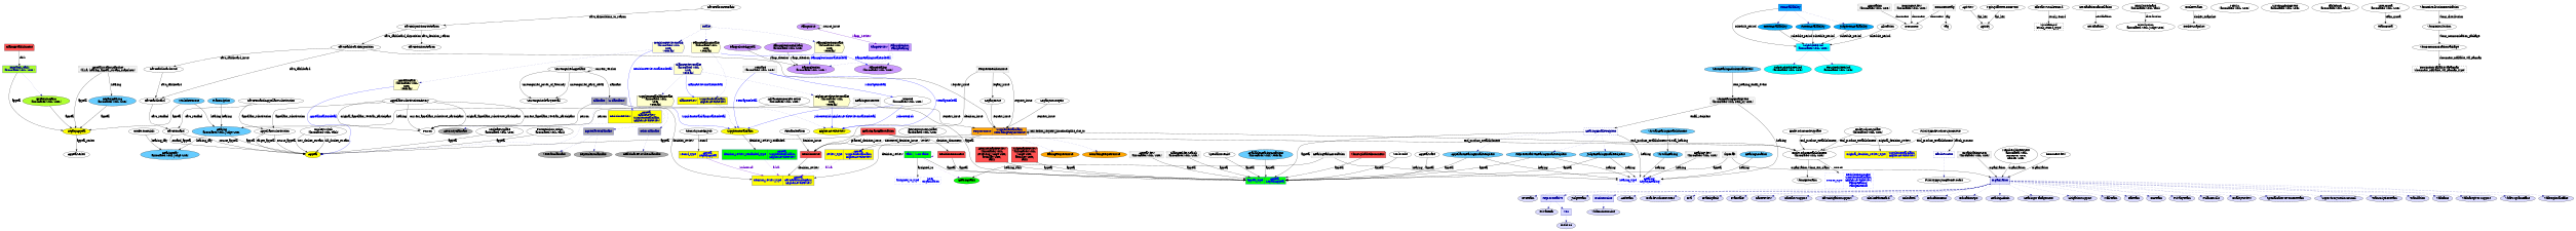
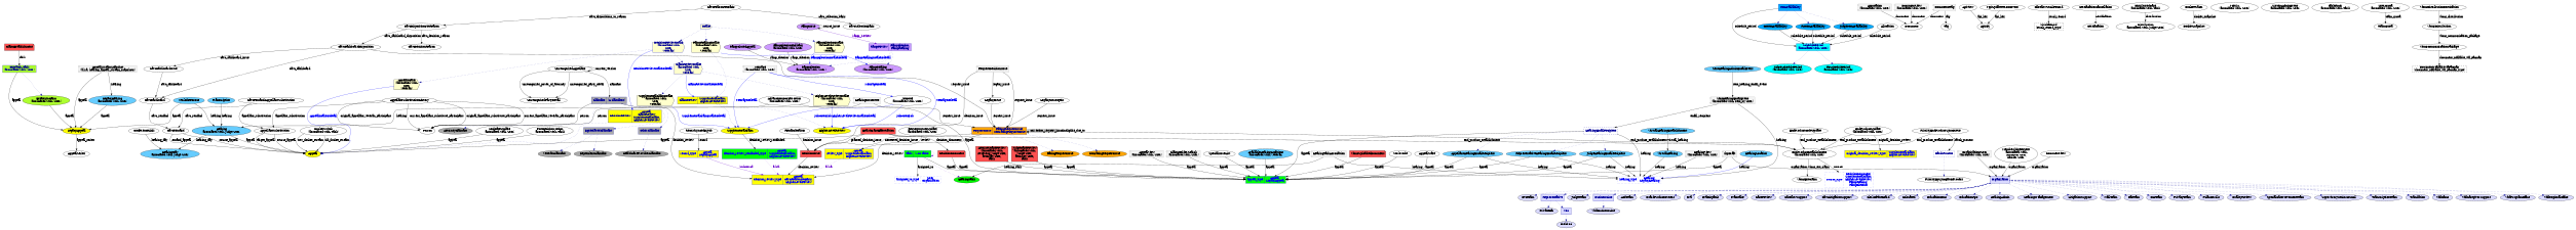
  digraph {
    rankdir=TB
    node [style=filled]
    n1 [label=AppealSeries style=""]
    n2 [fillcolor="#ffff00" label=LegacyAppeal]
    n3 [color="#0000ff" fillcolor="#ffff00" fontcolor="#0000ff" label="decision_review_type|Appeal,\nCavcReasonsToBasis,\nHigherLevelReview" shape=record]
    n4 [color="#000099" fillcolor="#a9a9a9" fontcolor="#000099" label="Claimant|(6 claimants)" shape=record]
    n5 [label=Person style=""]
    n6 [fillcolor="#a9a9a9" label=AttorneyClaimant]
    n7 [color="#000099" fillcolor="#a9a9a9" fontcolor="#000099" label=BgsRelatedClaimant shape=record]
    n8 [color="#000099" fillcolor="#a9a9a9" fontcolor="#000099" label=OtherClaimant shape=record]
    n9 [fillcolor="#a9a9a9" label=DependentClaimant]
    n10 [fillcolor="#a9a9a9" label=VeteranClaimant]
    n11 [fillcolor="#a9a9a9" label=HealthcareProviderClaimant]
    n12 [fillcolor="#66ccff" label="HearingDay\n(associated with: judge User)"]
    n13 [color="#0000ff" fillcolor="#00ff00" fontcolor="#0000ff" label="appeal_type|Appeal,\nLegacyAppeal" shape=record]
    n14 [fillcolor="#ff5050" label="AttorneyCaseReview\n(associated with:\nreviewing_judge User,\nattorney User,\nTask)" shape=note]
    n15 [fillcolor="#ff5050" label="JudgeCaseReview\n(associated with:\njudge User,\nattorney User,\nTask)" shape=note]
    n16 [label="JobNote\n(associated with: User)" style=""]
    n17 [fillcolor="#ffff00" label=SupplementalClaim]
    n18 [fillcolor="#ffff00" label=HigherLevelReview]
    n19 [color="#0000ff" fillcolor="#00ff00" fontcolor="#0000ff" label="decision_review_remanded_type|Appeal,\nSupplementalClaim,\nHigherLevelReview" shape=record]
-   n20 [color="#000099" fillcolor="#ffa500" fontcolor="#000099" label="RequestIssue|SupplementalClaim,\nNonratingRequestIssue" shape=record]
+   n20 [color="#000099" fillcolor="#ffa500" fontcolor="#000099" label="RequestIssue|RatingRequestIssue,\nNonratingRequestIssue" shape=record]
    n21 [label="EndProductEstablishment\n(associated with: User)" style=""]
    n22 [fillcolor="#ff5050" label=DecisionIssue shape=note]
    n23 [fillcolor="#ffa500" label=NonratingRequestIssue]
    n24 [fillcolor="#ffa500" label=RatingRequestIssue]
    n25 [color="#0000ff" fontcolor="#0000ff" label="source_type|DecisionDocument,\nSupplementalClaim,\nHigherLevelReview,\nRampRefiling,\nRampElection" shape=record style=dotted]
    n26 [label=VbmsExtClaim style=""]
    n27 [color="#000099" fillcolor="#adff2f" fontcolor="#000099" label="Dispatch::Task\n(associated with: User)" shape=record]
    n28 [fillcolor="#adff2f" label="EstablishClaim\n(associated with: User)"]
    n29 [fillcolor="#66ccff" label=WorksheetIssue]
    n30 [fillcolor="#66ccff" label="Hearing\n(associated with: judge User)"]
    n31 [fillcolor="#ffff00" label=Appeal]
    n32 [color="#aaaaaa" fillcolor="#f2f2f2" label="AppealView\n(associated with: User)" shape=component]
    n33 [color="#aaaaaa" fillcolor="#f2f2f2" label="ClaimsFolderSearch\n(associated with: User)" shape=component]
    n34 [color="#0000ff" fillcolor="#00ff00" fontcolor="#0000ff" label="Task|(120 tasks)" shape=record]
    n35 [color="#0000ff" fontcolor="#0000ff" label="assigned_to_type|User,\nOrganization" shape=record style=dotted]
    n36 [fillcolor="#00ff00" label=HearingTask]
    n37 [color="#aaaaaa" fillcolor="#f2f2f2" label=RequestDecisionIssue shape=component]
    n38 [label=LegacyIssue style=""]
    n39 [fillcolor="#ff5050" label=DecisionDocument shape=note]
    n40 [label="RequestIssuesUpdate\n(associated with: User)" style=""]
    n41 [color="#0000ff" fillcolor="#ffff00" fontcolor="#0000ff" label="review_type|Appeal,\nSupplementalClaim,\nHigherLevelReview" shape=record]
    n42 [color="#0000ff" fontcolor="#0000ff" label="hearing_type|Hearing,\nLegacyHearing" shape=record style=dotted]
    n43 [color="#000099" fillcolor="#66ccff" fontcolor="#000099" label=HearingEmailRecipient shape=record style=dashed]
    n44 [fillcolor="#66ccff" label=AppellantHearingEmailRecipient]
    n45 [fillcolor="#66ccff" label=JudgeHearingEmailRecipient]
    n46 [fillcolor="#66ccff" label=RepresentativeHearingEmailRecipient]
    n47 [color="#aaaaaa" fillcolor="#f2f2f2" label=HearingTaskAssociation shape=component]
    n48 [fillcolor="#66ccff" label=VirtualHearing]
    n49 [fillcolor="#66ccff" label=Transcription]
    n50 [color="#aaaaaa" fillcolor="#f2f2f2" label="HearingView\n(associated with: User)" shape=component]
    n51 [fillcolor="#66ccff" label=HearingLocation]
    n52 [color="#aaaaaa" fillcolor="#f2f2f2" label=HearingIssueNote shape=component]
    n53 [color="#aaaaaa" fillcolor="#f2f2f2" label="SentHearingEmailEvent\n(associated with: sent_by User)" shape=component]
    n54 [fillcolor="#66ccff" label="LegacyHearing\n(associated with: User)"]
    n55 [color="#aaaaaa" fillcolor="#f2f2f2" label="AppealStreamSnapshot\n(a.k.a. hearing_appeal_stream_snapshots)" shape=component]
    n56 [label=SpecialIssueList style=""]
    n57 [fillcolor="#66ccff" label="AvailableHearingLocations\n(associated with: Veteran)"]
    n58 [color="#0000ff" fillcolor="#ffff00" fontcolor="#0000ff" label="record_type|Appeal,\nLegacyAppeal" shape=record]
    n59 [label=RecordSyncedByJob style=""]
    n60 [fillcolor="#ff5050" label=VbmsUploadedDocument shape=note]
    n61 [label=WorkMode style=""]
    n62 [label=AppealState style=""]
    n63 [label="NodDateUpdate\n(associated with: User)" style=""]
    n64 [label="PostDecisionMotion\n(associated with: Task)" style=""]
    n65 [color="#000099" fillcolor="#00ffff" fontcolor="#000099" label="SchedulePeriod\n(associated with: User)" shape=record]
    n66 [fillcolor="#00ffff" label="JudgeSchedulePeriod\n(associated with: User)"]
    n67 [fillcolor="#00ffff" label="RoSchedulePeriod\n(associated with: User)"]
    n68 [color="#000099" fillcolor="#00aaff" fontcolor="#000099" label=NonAvailability shape=record]
    n69 [fillcolor="#00aaff" label=CoNonAvailability]
    n70 [fillcolor="#00aaff" label=RoNonAvailability]
    n71 [fillcolor="#00aaff" label=JudgeNonAvailability]
    n72 [label=RemandReason style=""]
    n73 [label=CavcRemand style=""]
    n74 [color="#000099" fillcolor="#d9d9ff" fontcolor="#000099" label=Organization shape=record]
    n75 [fillcolor="#d9d9ff" label=DvcTeam]
    n76 [color="#000099" fillcolor="#d9d9ff" fontcolor="#000099" label=Representative shape=record]
    n77 [fillcolor="#d9d9ff" label=JudgeTeam]
    n78 [color="#000099" fillcolor="#d9d9ff" fontcolor="#000099" label=BusinessLine shape=record]
    n79 [fillcolor="#d9d9ff" label=AodTeam]
    n80 [fillcolor="#d9d9ff" label=BoardProductOwners]
    n81 [fillcolor="#d9d9ff" label=Bva]
    n82 [fillcolor="#d9d9ff" label=BvaDispatch]
    n83 [fillcolor="#d9d9ff" label=BvaIntake]
    n84 [fillcolor="#d9d9ff" label=CaseReview]
    n85 [fillcolor="#d9d9ff" label=CaseflowSupport]
    n86 [fillcolor="#d9d9ff" label=CavcLitigationSupport]
    n87 [fillcolor="#d9d9ff" label=ClerkOfTheBoard]
    n88 [fillcolor="#d9d9ff" label=Colocated]
    n89 [fillcolor="#d9d9ff" label=EducationEmo]
    n90 [fillcolor="#d9d9ff" label=EducationRpo]
    n91 [fillcolor="#d9d9ff" label=HearingAdmin]
    n92 [fillcolor="#d9d9ff" label=HearingsManagement]
    n93 [fillcolor="#d9d9ff" label=LitigationSupport]
    n94 [fillcolor="#d9d9ff" label=MailTeam]
    n95 [fillcolor="#d9d9ff" label=OaiTeam]
    n96 [fillcolor="#d9d9ff" label=OccTeam]
    n97 [fillcolor="#d9d9ff" label=PrivacyTeam]
    n98 [fillcolor="#d9d9ff" label=PulacCerullo]
    n99 [fillcolor="#d9d9ff" label=QualityReview]
    n100 [fillcolor="#d9d9ff" label=SpecialCaseMovementTeam]
    n101 [fillcolor="#d9d9ff" label=SupervisorySeniorCouncil]
    n102 [fillcolor="#d9d9ff" label=TranscriptionTeam]
    n103 [fillcolor="#d9d9ff" label=Translation]
    n104 [fillcolor="#d9d9ff" label=VhaCamo]
    n105 [fillcolor="#d9d9ff" label=VhaCaregiverSupport]
    n106 [fillcolor="#d9d9ff" label=VhaProgramOffice]
    n107 [fillcolor="#d9d9ff" label=VhaRegionalOffice]
    n108 [color="#000099" fillcolor="#d9d9ff" fontcolor="#000099" label=Vso shape=record]
    n109 [fillcolor="#d9d9ff" label=PrivateBar]
    n110 [fillcolor="#d9d9ff" label=VhaBusinessLine]
    n111 [fillcolor="#d9d9ff" label=FieldVso]
    n112 [color="#aaaaaa" fillcolor="#f2f2f2" label="OrganizationsUser\n(associated with: User)" shape=component]
    n113 [label="AdvanceOnDocketMotion\n(associated with: User)" style=""]
    n114 [label=Document style=""]
    n115 [color="#aaaaaa" fillcolor="#f2f2f2" label="Annotation\n(associated with: User)" shape=component]
    n116 [label=ApiKey style=""]
    n117 [label=ApiView style=""]
    n118 [label=AppellantSubstitution style=""]
    n119 [label=AppellantSubstitutionHistory style=""]
    n120 [fillcolor="#ff5050" label=BoardGrantEffectuation shape=note]
    n121 [label="StuckRecord\n(stuck_record_type)" shape=box style=dashed]
    n122 [label=CaseflowStuckRecord style=""]
    n123 [label=CavcDashboard style=""]
    n124 [label=CavcDashboardDisposition style=""]
    n125 [label=CavcDashboardIssue style=""]
    n126 [label=CavcDispositionsToReason style=""]
    n127 [label=CavcDecisionReason style=""]
    n128 [label=CavcReasonsToBasis style=""]
+   n129 [label=CavcSelectionBasis style=""]
    n130 [label=CavcRemandsAppellantSubstitution style=""]
    n131 [label=Certification style=""]
    n132 [label=CertificationCancellation style=""]
    n133 [fillcolor="#ff5050" label=ClaimEstablishment shape=note]
    n134 [label="Distribution\n(associated with: judge User)" style=""]
    n135 [label="DistributedCase\n(associated with: Task)" style=""]
    n136 [label="DocketSwitch\n(associated with: Task)" style=""]
    n137 [label=DocketSnapshot style=""]
    n138 [label=DocketTracer style=""]
    n139 [color="#aaaaaa" fillcolor="#f2f2f2" label="DocumentView\n(associated with: User)" shape=component]
    n140 [color="#aaaaaa" fillcolor="#f2f2f2" label=DocumentsTag shape=component]
    n141 [label=Tag style=""]
    n142 [label=EndProductCodeUpdate style=""]
    n143 [label="EndProductUpdate\n(associated with: User)" style=""]
    n144 [color="#0000ff" fillcolor="#ffff00" fontcolor="#0000ff" label="original_decision_review_type|SupplementalClaim,\nHigherLevelReview" shape=record]
    n145 [label=Allocation style=""]
    n146 [label=ConferenceLink style=""]
    n147 [fillcolor="#66ccff" label=SentHearingAdminEmailEvent]
    n148 [fillcolor="#66ccff" label=VirtualHearingEstablishment]
    n149 [color="#aaaaaa" fillcolor="#f2f2f2" label=IhpDraft shape=component]
    n150 [label=LegacyIssueOptin style=""]
    n151 [label="MembershipRequest\n(associated with:\nrequestor User,\ndecider User)" style=""]
    n152 [color="#aaaaaa" fillcolor="#f2f2f2" label="Message\n(associated with: User)" shape=component]
    n153 [label="Metric\n(associated with: User)" style=""]
    n154 [label=MpiUpdatePersonEvent style=""]
    n155 [label=PriorityEndProductSyncQueue style=""]
    n156 [color="#000099" fontcolor="#000099" label=BatchProcess shape=record style=dashed]
    n157 [label=PriorityEpSyncBatchProcess style=""]
    n158 [fillcolor="#cc99ff" label="RampElection\n(associated with: User)"]
    n159 [fillcolor="#cc99ff" label=RampClosedAppeal]
    n160 [color="#000099" fillcolor="#cc99ff" fontcolor="#000099" label="RampReview|RampElection,\nRampRefiling" shape=record]
    n161 [fillcolor="#cc99ff" label="RampRefiling\n(associated with: User)"]
    n162 [fillcolor="#cc99ff" label="RampElectionRollback\n(associated with: User)"]
    n163 [fillcolor="#cc99ff" label=RampIssue]
    n164 [label="SystemAdminEvent\n(associated with: User)" style=""]
    n165 [label="TaskTimer\n(associated with: Task)" style=""]
    n166 [label=UnrecognizedAppellant style=""]
    n167 [label=UnrecognizedPartyDetail style=""]
    n168 [label="UserQuota\n(associated with: User)" style=""]
    n169 [label=TeamQuota style=""]
    n170 [label="DocumentMailableViaPacman\n(document_mailable_via_pacman_type)" shape=box style=dashed]
    n171 [label=VbmsCommunicationPackage style=""]
    n172 [label=VbmsDistribution style=""]
    n173 [label=VbmsDistributionDestination style=""]
    n174 [label=DocumentView style=""]
    n175 [color="#000099" fillcolor="#ffffcc" fontcolor="#000099" label="DecisionReviewIntake\n(associated with:\nUser,\nVeteran)" shape=cds]
    n176 [fillcolor="#ffffcc" label="AppealIntake\n(associated with:\nUser,\nVeteran)" shape=cds]
    n177 [color="#000099" fillcolor="#ffffcc" fontcolor="#000099" label="ClaimReviewIntake\n(associated with:\nUser,\nVeteran)" shape=cds]
    n178 [color="#000099" fillcolor="#ffff00" fontcolor="#000099" label="DecisionReview|Appeal,\nClaimReview,\nSupplementalClaim,\nHigherLevelReview" shape=record]
    n179 [fillcolor="#ffffcc" label="HigherLevelReviewIntake\n(associated with:\nUser,\nVeteran)" shape=cds]
    n180 [fillcolor="#ffffcc" label="SupplementalClaimIntake\n(associated with:\nUser,\nVeteran)" shape=cds]
    n181 [color="#000099" fillcolor="#ffff00" fontcolor="#000099" label="ClaimReview|SupplementalClaim,\nHigherLevelReview" shape=record]
    n182 [fillcolor="#ffffcc" label="RampElectionIntake\n(associated with:\nUser,\nVeteran)" shape=cds]
    n183 [fillcolor="#ffffcc" label="RampRefilingIntake\n(associated with:\nUser,\nVeteran)" shape=cds]
    n184 [color="#000099" fillcolor="#ffffcc" fontcolor="#000099" label=Intake shape=cds]
    n2 -> n1 [label=appeal_series]
    n4 -> n3 [label=decision_review]
    n4 -> n5 [label=person]
    n4 -> n6 [color="#000099" style=dotted]
    n4 -> n7 [color="#000099" style=dotted]
    n4 -> n8 [color="#000099" style=dotted]
    n7 -> n9 [color="#000099" style=dotted]
    n7 -> n10 [color="#000099" style=dotted]
    n8 -> n11 [color="#000099" style=dotted]
    n14 -> n13 [label=appeal]
    n15 -> n13 [label=appeal]
    n16 -> n17 [color="#0000ff" fontcolor="#0000ff" label="JobNote#job"]
    n16 -> n18 [color="#0000ff" fontcolor="#0000ff" label="JobNote#job"]
    n17 -> n19 [label=decision_review_remanded]
    n19 -> n3 [color="#6600cc" fontcolor="#6600cc" label="a.k.a." style=dotted]
    n20 -> n3 [label=decision_review]
    n20 -> n20 [label=correction_request_issue]
    n20 -> n20 [label=ineligible_due_to]
    n20 -> n21 [label=end_product_establishment]
    n20 -> n22 [label=contested_decision_issue]
    n20 -> n23 [color="#000099" style=dotted]
    n20 -> n24 [color="#000099" style=dotted]
    n21 -> n25 [label=source]
    n21 -> n26 [label=vbms_ext_claim]
    n22 -> n3 [label=decision_review]
    n27 -> n2 [label=appeal]
    n27 -> n28 [color="#000099" style=dotted]
    n28 -> n2 [label=appeal]
    n29 -> n2 [label=appeal]
    n29 -> n30 [label=hearing]
    n30 -> n12 [label=hearing_day]
    n30 -> n31 [label=appeal]
    n32 -> n13 [label=appeal]
    n33 -> n13 [label=appeal]
    n34 -> n13 [label=appeal]
    n34 -> n34 [color="#6600cc" fontcolor="#6600cc" style=dotted]
    n34 -> n35 [label=assigned_to]
    n34 -> n36 [color="#6600cc" fontcolor="#6600cc" style=dotted]
    n37 -> n20 [label=request_issue]
    n37 -> n22 [label=decision_issue]
    n37 -> n38 [label=legacy_issue]
    n38 -> n20 [label=request_issue]
    n39 -> n13 [label=appeal]
    n40 -> n41 [label=review]
    n41 -> n3 [color="#6600cc" fontcolor="#6600cc" label="a.k.a." style=dotted]
    n43 -> n13 [label=appeal]
    n43 -> n42 [label=hearing]
    n43 -> n44 [color="#000099" style=dotted]
    n43 -> n45 [color="#000099" style=dotted]
    n43 -> n46 [color="#000099" style=dotted]
    n44 -> n13 [label=appeal]
    n44 -> n42 [label=hearing]
    n45 -> n13 [label=appeal]
    n45 -> n42 [label=hearing]
    n46 -> n13 [label=appeal]
    n46 -> n42 [label=hearing]
    n47 -> n36 [label=hearing_task]
    n47 -> n42 [label=hearing]
    n48 -> n42 [label=hearing]
    n49 -> n30 [label=hearing]
    n50 -> n42 [label=hearing]
-   n51 -> n42 [label=hearing]
+   n51 -> n42 [label=hearing color="#0000ff"]
    n52 -> n20 [label=request_issue]
    n52 -> n30 [label=hearing]
    n53 -> n42 [label=hearing]
    n53 -> n43 [label=email_recipient]
    n54 -> n2 [label=appeal]
    n55 -> n2 [label=appeal]
    n55 -> n54 [label=hearing]
    n56 -> n13 [label=appeal]
    n57 -> n13 [label=appeal]
    n58 -> n3 [color="#6600cc" fontcolor="#6600cc" label="(subset of)"]
    n59 -> n58 [label=record]
    n60 -> n13 [label=appeal]
    n61 -> n13 [label=appeal]
    n62 -> n13 [label=appeal]
    n63 -> n31 [label=appeal]
    n64 -> n31 [label=appeal]
    n65 -> n66 [color="#000099" style=dotted]
    n65 -> n67 [color="#000099" style=dotted]
    n68 -> n65 [label=schedule_period]
    n68 -> n69 [color="#000099" style=dotted]
    n68 -> n70 [color="#000099" style=dotted]
    n68 -> n71 [color="#000099" style=dotted]
    n69 -> n65 [label=schedule_period]
    n70 -> n65 [label=schedule_period]
    n71 -> n65 [label=schedule_period]
    n72 -> n22 [label=decision_issue]
    n73 -> n31 [label=source_appeal]
    n73 -> n31 [label=remand_appeal]
    n74 -> n75 [color="#000099" style=dotted]
    n74 -> n76 [color="#000099" style=dotted]
    n74 -> n77 [color="#000099" style=dotted]
    n74 -> n78 [color="#000099" style=dotted]
    n74 -> n79 [color="#000099" style=dotted]
    n74 -> n80 [color="#000099" style=dotted]
    n74 -> n81 [color="#000099" style=dotted]
    n74 -> n82 [color="#000099" style=dotted]
    n74 -> n83 [color="#000099" style=dotted]
    n74 -> n84 [color="#000099" style=dotted]
    n74 -> n85 [color="#000099" style=dotted]
    n74 -> n86 [color="#000099" style=dotted]
    n74 -> n87 [color="#000099" style=dotted]
    n74 -> n88 [color="#000099" style=dotted]
    n74 -> n89 [color="#000099" style=dotted]
    n74 -> n90 [color="#000099" style=dotted]
    n74 -> n91 [color="#000099" style=dotted]
    n74 -> n92 [color="#000099" style=dotted]
    n74 -> n93 [color="#000099" style=dotted]
    n74 -> n94 [color="#000099" style=dotted]
    n74 -> n95 [color="#000099" style=dotted]
    n74 -> n96 [color="#000099" style=dotted]
    n74 -> n97 [color="#000099" style=dotted]
    n74 -> n98 [color="#000099" style=dotted]
    n74 -> n99 [color="#000099" style=dotted]
    n74 -> n100 [color="#000099" style=dotted]
    n74 -> n101 [color="#000099" style=dotted]
    n74 -> n102 [color="#000099" style=dotted]
    n74 -> n103 [color="#000099" style=dotted]
    n74 -> n104 [color="#000099" style=dotted]
    n74 -> n105 [color="#000099" style=dotted]
    n74 -> n106 [color="#000099" style=dotted]
    n74 -> n107 [color="#000099" style=dotted]
    n76 -> n108 [color="#000099" style=dotted]
    n76 -> n109 [color="#000099" style=dotted]
    n78 -> n110 [color="#000099" style=dotted]
    n108 -> n111 [color="#000099" style=dotted]
    n112 -> n74 [label=organization]
    n113 -> n5 [label=person]
    n113 -> n13 [label=appeal]
    n115 -> n114 [label=document]
    n117 -> n116 [label=api_key]
    n118 -> n31 [label=source_appeal]
    n118 -> n31 [label=target_appeal]
    n119 -> n5 [label=original_appellant_veteran_participant]
    n119 -> n5 [label=current_appellant_substitute_participant]
    n119 -> n5 [label=original_appellant_substitute_participant]
    n119 -> n5 [label=current_appellant_veteran_participant]
    n119 -> n118 [label=appellant_substitution]
    n120 -> n21 [label=end_product_establishment]
    n120 -> n22 [label=granted_decision_issue]
    n120 -> n31 [label=appeal]
    n120 -> n39 [label=decision_document]
    n122 -> n121 [label=stuck_record]
    n123 -> n73 [label=cavc_remand]
    n124 -> n20 [label=request_issue]
    n124 -> n123 [label=cavc_dashboard]
    n124 -> n125 [label=cavc_dashboard_issue]
    n125 -> n123 [label=cavc_dashboard]
    n126 -> n124 [label=cavc_dashboard_disposition]
    n126 -> n127 [label=cavc_decision_reason]
    n128 -> n126 [label=cavc_dispositions_to_reason]
+   n128 -> n129 [label=cavc_selection_basis]
    n130 -> n73 [label=cavc_remand]
    n130 -> n118 [label=appellant_substitution]
    n132 -> n131 [label=certification]
    n133 -> n27 [label=task]
    n135 -> n134 [label=distribution]
    n136 -> n31 [label=old_docket_stream]
    n136 -> n31 [label=new_docket_stream]
    n138 -> n137 [label=docket_snapshot]
    n139 -> n114 [label=document]
    n140 -> n114 [label=document]
    n140 -> n141 [label=tag]
    n142 -> n21 [label=end_product_establishment]
    n143 -> n21 [label=end_product_establishment]
    n143 -> n144 [label=original_decision_review]
    n145 -> n65 [label=schedule_period]
    n146 -> n12 [label=hearing_day]
    n147 -> n53 [label=sent_hearing_email_event]
    n148 -> n48 [label=virtual_hearing]
    n149 -> n13 [label=appeal]
    n149 -> n74 [label=organization]
    n150 -> n20 [label=request_issue]
    n151 -> n74 [label=organization]
    n152 -> n16 [color="#0000ff" fontcolor="#0000ff" label="Message#detail"]
    n152 -> n17 [color="#0000ff" fontcolor="#0000ff" label="Message#detail"]
    n152 -> n18 [color="#0000ff" fontcolor="#0000ff" label="Message#detail"]
    n154 -> n116 [label=api_key]
    n155 -> n21 [label=end_product_establishment]
    n155 -> n156 [label=batch_process]
    n156 -> n157 [color="#000099" style=dotted]
    n159 -> n158 [label=ramp_election]
    n160 -> n158 [color="#000099" style=dotted]
    n160 -> n161 [color="#000099" style=dotted]
    n162 -> n158 [label=ramp_election]
    n163 -> n160 [color="#6600cc" fontcolor="#6600cc" label="(ramp_)review"]
    n163 -> n163 [label=source_issue]
    n166 -> n4 [label=claimant]
    n166 -> n166 [label=current_version]
    n166 -> n167 [label=unrecognized_party_detail]
    n166 -> n167 [label=unrecognized_power_of_attorney]
    n168 -> n169 [label=team_quota]
    n171 -> n170 [label=document_mailable_via_pacman]
    n172 -> n171 [label=vbms_communication_package]
    n173 -> n172 [label=vbms_distribution]
    n174 -> n74 [label=organization]
    n175 -> n176 [color="#000099" style=dotted]
+   n175 -> n177 [color="#000099" style=dotted]
    n175 -> n178 [color="#0000ff" fontcolor="#0000ff" label="DecisionReviewIntake#detail"]
    n176 -> n31 [color="#0000ff" fontcolor="#0000ff" label="AppealIntake#detail"]
    n177 -> n179 [color="#000099" style=dotted]
    n177 -> n180 [color="#000099" style=dotted]
    n177 -> n181 [color="#0000ff" fontcolor="#0000ff" label="ClaimReviewIntake#detail"]
    n178 -> n31 [color="#000099" style=dotted]
    n179 -> n18 [color="#0000ff" fontcolor="#0000ff" label="HigherLevelReviewIntake#detail"]
    n180 -> n17 [color="#0000ff" fontcolor="#0000ff" label="SupplementalClaimIntake#detail"]
    n181 -> n17 [color="#000099" style=dotted]
    n181 -> n18 [color="#000099" style=dotted]
    n182 -> n158 [color="#0000ff" fontcolor="#0000ff" label="RampElectionIntake#detail"]
    n183 -> n161 [color="#0000ff" fontcolor="#0000ff" label="RampRefilingIntake#detail"]
    n183 -> n181 [color="#000099" style=dotted]
    n184 -> n175 [color="#000099" style=dotted]
    n184 -> n182 [color="#000099" style=dotted]
    n184 -> n183 [color="#000099" style=dotted]
  }
